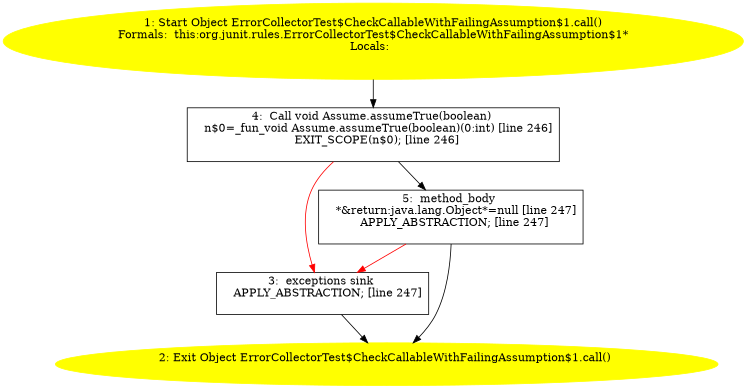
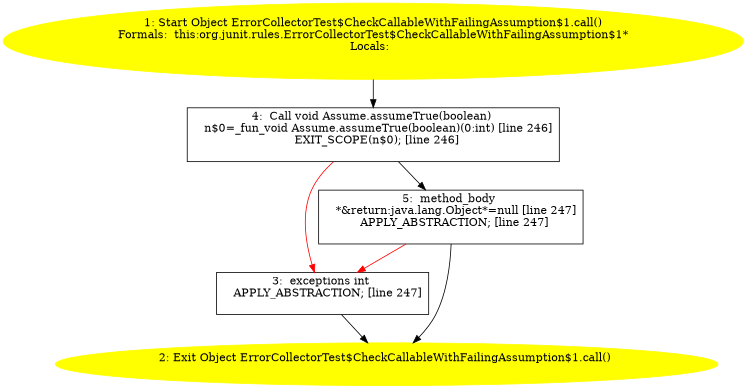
  digraph {
    node [shape=box]
    n1 [color=yellow label="1: Start Object ErrorCollectorTest$CheckCallableWithFailingAssumption$1.call()\nFormals:  this:org.junit.rules.ErrorCollectorTest$CheckCallableWithFailingAssumption$1*\nLocals:  \n  " style=filled shape=""]
    n2 [label="4:  Call void Assume.assumeTrue(boolean) \n   n$0=_fun_void Assume.assumeTrue(boolean)(0:int) [line 246]\n  EXIT_SCOPE(n$0); [line 246]\n "]
-   n3 [label="3:  exceptions sink \n   APPLY_ABSTRACTION; [line 247]\n "]
+   n3 [label="3:  exceptions int \n   APPLY_ABSTRACTION; [line 247]\n "]
    n4 [label="5:  method_body \n   *&return:java.lang.Object*=null [line 247]\n  APPLY_ABSTRACTION; [line 247]\n "]
    n5 [color=yellow label="2: Exit Object ErrorCollectorTest$CheckCallableWithFailingAssumption$1.call() \n  " style=filled shape=""]
    n1 -> n2
    n2 -> n3 [color=red]
    n2 -> n4
    n3 -> n5
    n4 -> n3 [color=red]
    n4 -> n5
  }
